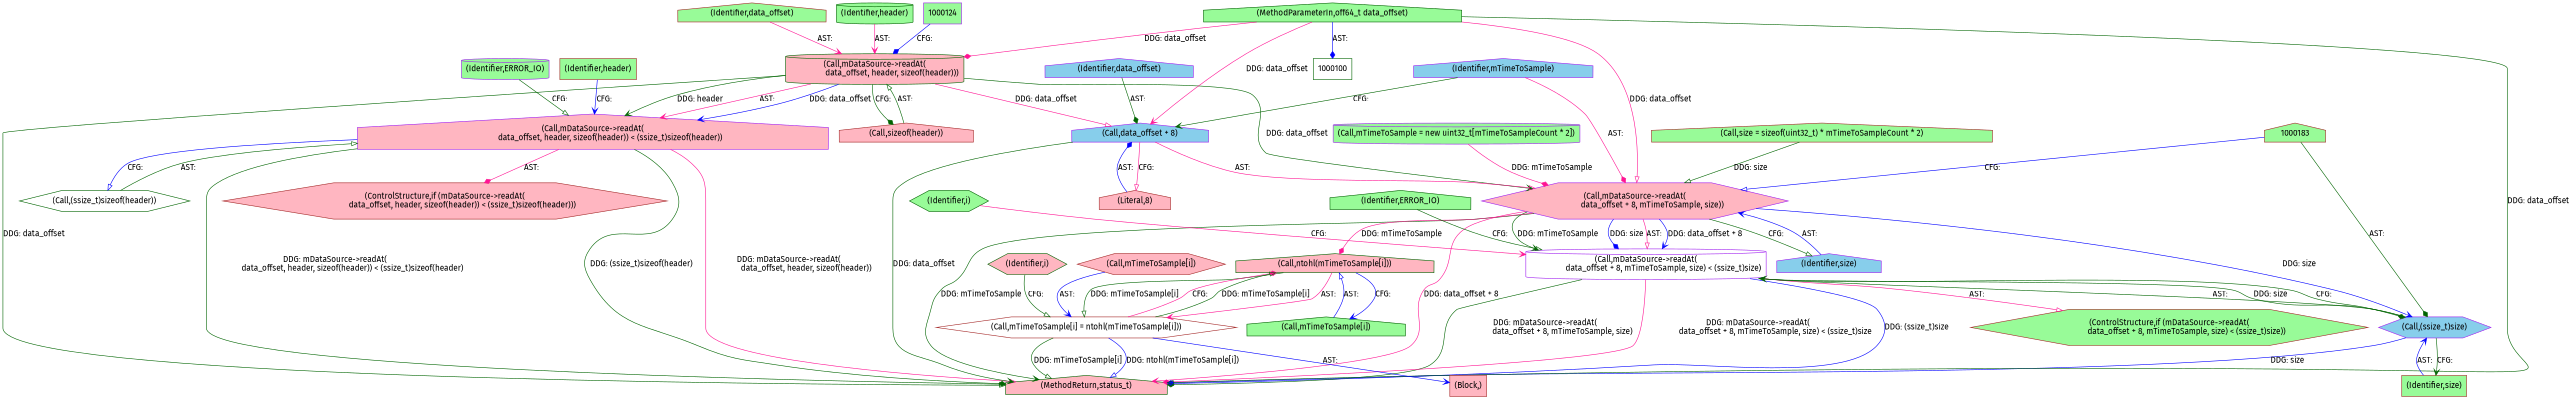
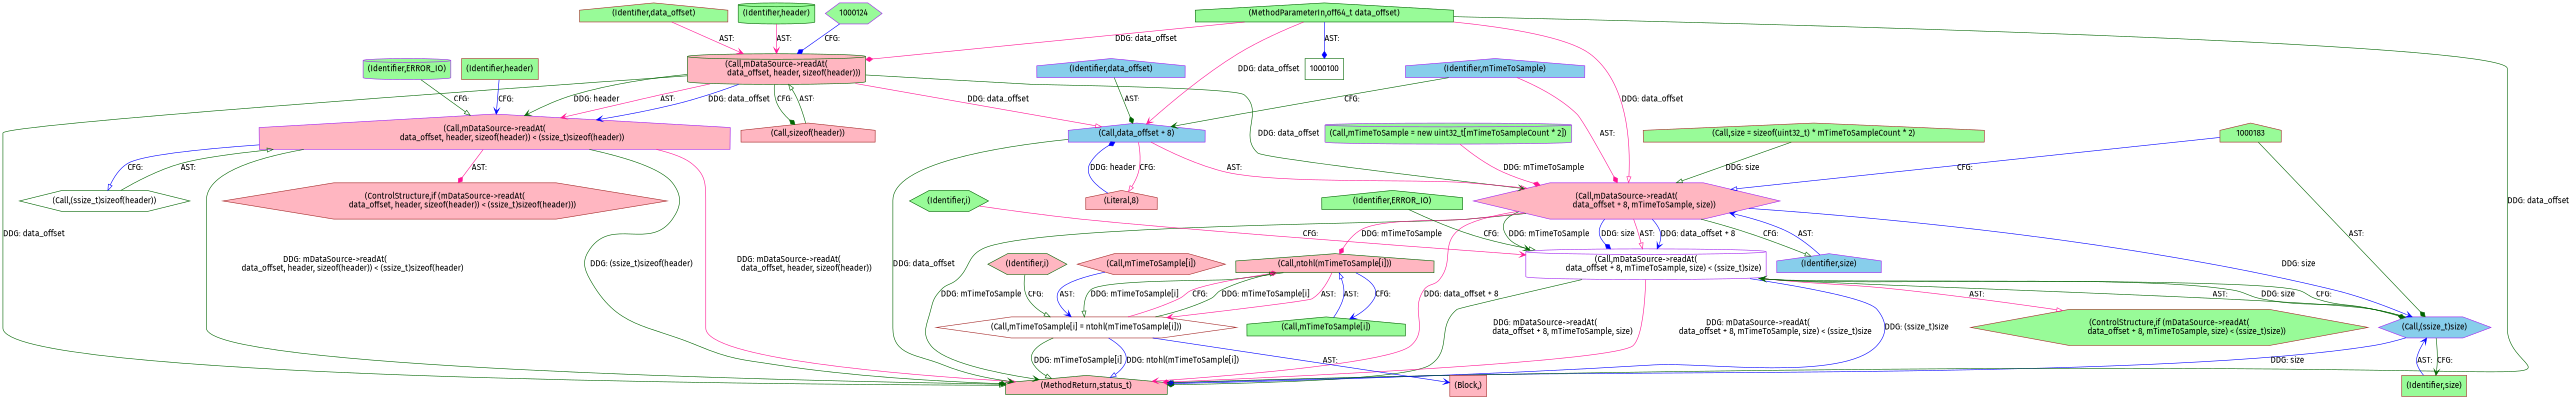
  digraph {
    fontname="Fira Sans"
    node [color=brown fillcolor=palegreen fontname="Fira Sans" shape=house style=filled]
    edge [arrowhead=onormal color=darkgreen fontname="Fira Sans"]
    n1 [color=darkgreen fillcolor=lightpink label="(Call,mDataSource->readAt(\n                data_offset, header, sizeof(header)))" shape=cylinder]
    n2 [color=purple fillcolor=lightpink label="(Call,mDataSource->readAt(\n                data_offset, header, sizeof(header)) < (ssize_t)sizeof(header))"]
    n3 [color=purple fillcolor=lightpink label="(Call,mDataSource->readAt(\n                data_offset + 8, mTimeToSample, size))" shape=hexagon]
    n4 [color=purple fillcolor=skyblue label="(Call,data_offset + 8)"]
    n5 [color=darkgreen fillcolor=lightpink label="(MethodReturn,status_t)"]
    n6 [fillcolor=lightpink label="(Call,sizeof(header))"]
    n7 [fillcolor=lightpink label="(ControlStructure,if (mDataSource->readAt(\n                data_offset, header, sizeof(header)) < (ssize_t)sizeof(header)))" shape=hexagon]
    n8 [color=darkgreen fillcolor=white label="(Call,(ssize_t)sizeof(header))" shape=hexagon]
    n9 [color=purple fillcolor=white label="(Call,mDataSource->readAt(\n                data_offset + 8, mTimeToSample, size) < (ssize_t)size)" shape=cylinder]
    n10 [color=purple fillcolor=skyblue label="(Call,(ssize_t)size)" shape=hexagon]
    n11 [color=darkgreen fillcolor=lightpink label="(Call,ntohl(mTimeToSample[i]))"]
    n12 [color=purple fillcolor=skyblue label="(Identifier,size)"]
    n13 [fillcolor=lightpink label="(Literal,8)"]
    n14 [color=darkgreen label="(MethodParameterIn,off64_t data_offset)"]
    1000100 [color=darkgreen fillcolor=white shape=box]
    n16 [label="(ControlStructure,if (mDataSource->readAt(\n                data_offset + 8, mTimeToSample, size) < (ssize_t)size))" shape=hexagon]
    n17 [label="(Identifier,size)" shape=box]
    n18 [fillcolor=white label="(Call,mTimeToSample[i] = ntohl(mTimeToSample[i]))" shape=hexagon]
    n19 [color=darkgreen label="(Call,mTimeToSample[i])"]
    n20 [fillcolor=lightpink label="(Block,)" shape=box]
    n21 [color=purple fillcolor=skyblue label="(Identifier,data_offset)"]
    n22 [color=purple label="(Identifier,ERROR_IO)" shape=cylinder]
    n23 [color=darkgreen label="(Identifier,i)" shape=hexagon]
    n24 [color=purple fillcolor=skyblue label="(Identifier,mTimeToSample)"]
    n25 [color=darkgreen label="(Identifier,ERROR_IO)"]
    n26 [label="(Identifier,data_offset)"]
    n27 [color=darkgreen fillcolor=lightpink label="(Identifier,i)" shape=hexagon]
    n28 [fillcolor=lightpink label="(Call,mTimeToSample[i])" shape=hexagon]
    n29 [label="(Identifier,header)" shape=box]
    n30 [label="(Call,size = sizeof(uint32_t) * mTimeToSampleCount * 2)"]
    n31 [color=purple label="(Call,mTimeToSample = new uint32_t[mTimeToSampleCount * 2])" shape=cylinder]
    n32 [color=darkgreen label="(Identifier,header)" shape=cylinder]
-   1000124 [color=purple shape=box]
+   1000124 [color=purple shape=hexagon]
    1000183
    n1 -> n2 [arrowhead=vee color=deeppink label="AST: "]
    n1 -> n2 [arrowhead=vee color=blue label="DDG: data_offset"]
    n1 -> n2 [arrowhead=vee label="DDG: header"]
    n1 -> n3 [arrowhead=vee label="DDG: data_offset"]
    n1 -> n4 [color=deeppink label="DDG: data_offset"]
    n1 -> n5 [label="DDG: data_offset"]
    n1 -> n6 [arrowhead=diamond label="CFG: "]
    n2 -> n5 [color=deeppink label="DDG: mDataSource->readAt(\n                data_offset, header, sizeof(header))"]
    n2 -> n5 [label="DDG: mDataSource->readAt(\n                data_offset, header, sizeof(header)) < (ssize_t)sizeof(header)"]
    n2 -> n5 [arrowhead=diamond label="DDG: (ssize_t)sizeof(header)"]
    n2 -> n7 [arrowhead=diamond color=deeppink label="AST: "]
    n2 -> n8 [color=blue label="CFG: "]
    n3 -> n5 [arrowhead=vee label="DDG: mTimeToSample"]
    n3 -> n5 [arrowhead=vee color=deeppink label="DDG: data_offset + 8"]
    n3 -> n9 [color=deeppink label="AST: "]
    n3 -> n9 [arrowhead=vee color=blue label="DDG: data_offset + 8"]
    n3 -> n9 [arrowhead=vee label="DDG: mTimeToSample"]
    n3 -> n9 [arrowhead=diamond color=blue label="DDG: size"]
    n3 -> n10 [arrowhead=vee color=blue label="DDG: size"]
    n3 -> n11 [arrowhead=diamond color=deeppink label="DDG: mTimeToSample"]
    n3 -> n12 [label="CFG: "]
    n4 -> n3 [color=deeppink label="AST: "]
    n4 -> n5 [arrowhead=vee label="DDG: data_offset"]
    n4 -> n13 [color=deeppink label="CFG: "]
    n6 -> n1 [label="AST: "]
    n8 -> n2 [label="AST: "]
    n9 -> n5 [color=blue label="DDG: (ssize_t)size"]
    n9 -> n5 [arrowhead=diamond label="DDG: mDataSource->readAt(\n                data_offset + 8, mTimeToSample, size)"]
    n9 -> n5 [arrowhead=diamond color=deeppink label="DDG: mDataSource->readAt(\n                data_offset + 8, mTimeToSample, size) < (ssize_t)size"]
    n9 -> n10 [arrowhead=diamond label="CFG: "]
    n9 -> n16 [color=deeppink label="AST: "]
    n10 -> n5 [arrowhead=diamond color=blue label="DDG: size"]
    n10 -> n9 [arrowhead=vee label="AST: "]
    n10 -> n9 [label="DDG: size"]
    n10 -> n17 [arrowhead=vee label="CFG: "]
    n11 -> n18 [arrowhead=vee color=deeppink label="AST: "]
    n11 -> n18 [label="DDG: mTimeToSample[i]"]
    n11 -> n19 [arrowhead=vee color=blue label="CFG: "]
    n12 -> n3 [arrowhead=vee color=blue label="AST: "]
-   n13 -> n4 [arrowhead=diamond color=blue label="AST: "]
+   n13 -> n4 [arrowhead=diamond color=blue label="DDG: header"]
    n14 -> n1 [arrowhead=diamond color=deeppink label="DDG: data_offset"]
    n14 -> n3 [color=deeppink label="DDG: data_offset"]
    n14 -> n4 [arrowhead=vee color=deeppink label="DDG: data_offset"]
    n14 -> n5 [label="DDG: data_offset"]
    n14 -> 1000100 [arrowhead=diamond color=blue label="AST: "]
    n17 -> n10 [arrowhead=vee color=blue label="AST: "]
    n18 -> n5 [color=blue label="DDG: ntohl(mTimeToSample[i])"]
    n18 -> n5 [label="DDG: mTimeToSample[i]"]
    n18 -> n11 [arrowhead=diamond color=deeppink label="CFG: "]
    n18 -> n11 [label="DDG: mTimeToSample[i]"]
    n18 -> n20 [arrowhead=vee color=blue label="AST: "]
    n19 -> n11 [color=blue label="AST: "]
    n21 -> n4 [arrowhead=diamond label="AST: "]
    n22 -> n2 [label="CFG: "]
    n23 -> n9 [arrowhead=vee color=deeppink label="CFG: "]
    n24 -> n3 [arrowhead=diamond color=deeppink label="AST: "]
    n24 -> n4 [arrowhead=vee label="CFG: "]
    n25 -> n9 [label="CFG: "]
    n26 -> n1 [arrowhead=vee color=deeppink label="AST: "]
    n27 -> n18 [label="CFG: "]
    n28 -> n18 [arrowhead=vee color=blue label="AST: "]
    n29 -> n2 [arrowhead=vee color=blue label="CFG: "]
    n30 -> n3 [label="DDG: size"]
    n31 -> n3 [arrowhead=diamond color=deeppink label="DDG: mTimeToSample"]
    n32 -> n1 [arrowhead=vee color=deeppink label="AST: "]
    1000124 -> n1 [arrowhead=diamond color=blue label="CFG: "]
    1000183 -> n3 [color=blue label="CFG: "]
    1000183 -> n10 [arrowhead=diamond label="AST: "]
  }
